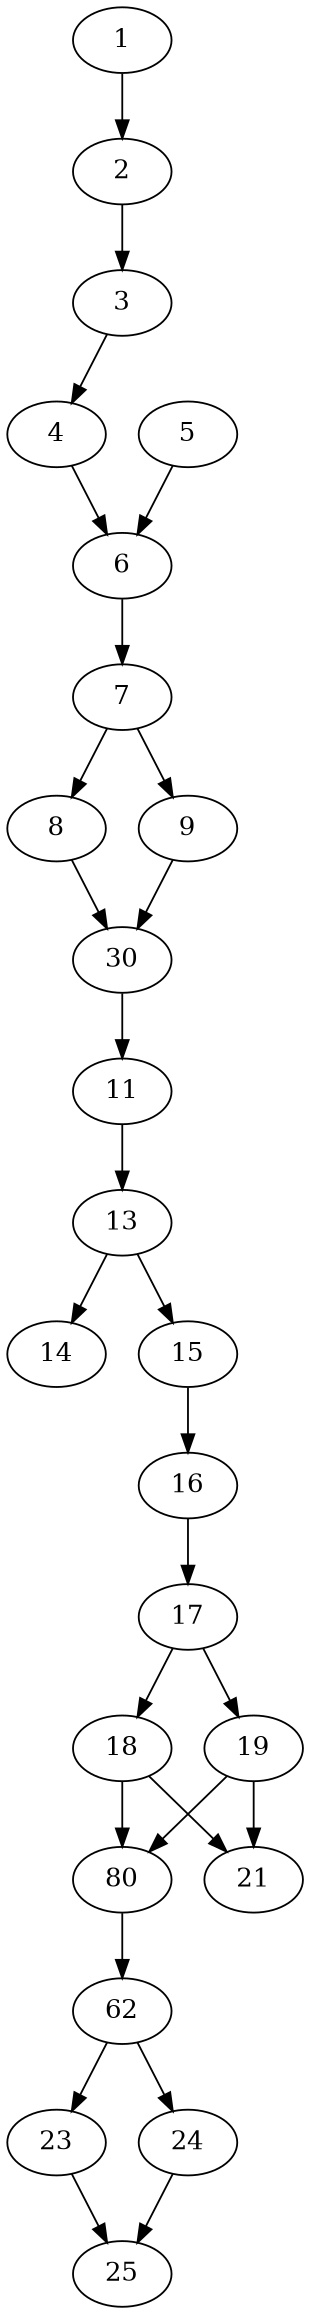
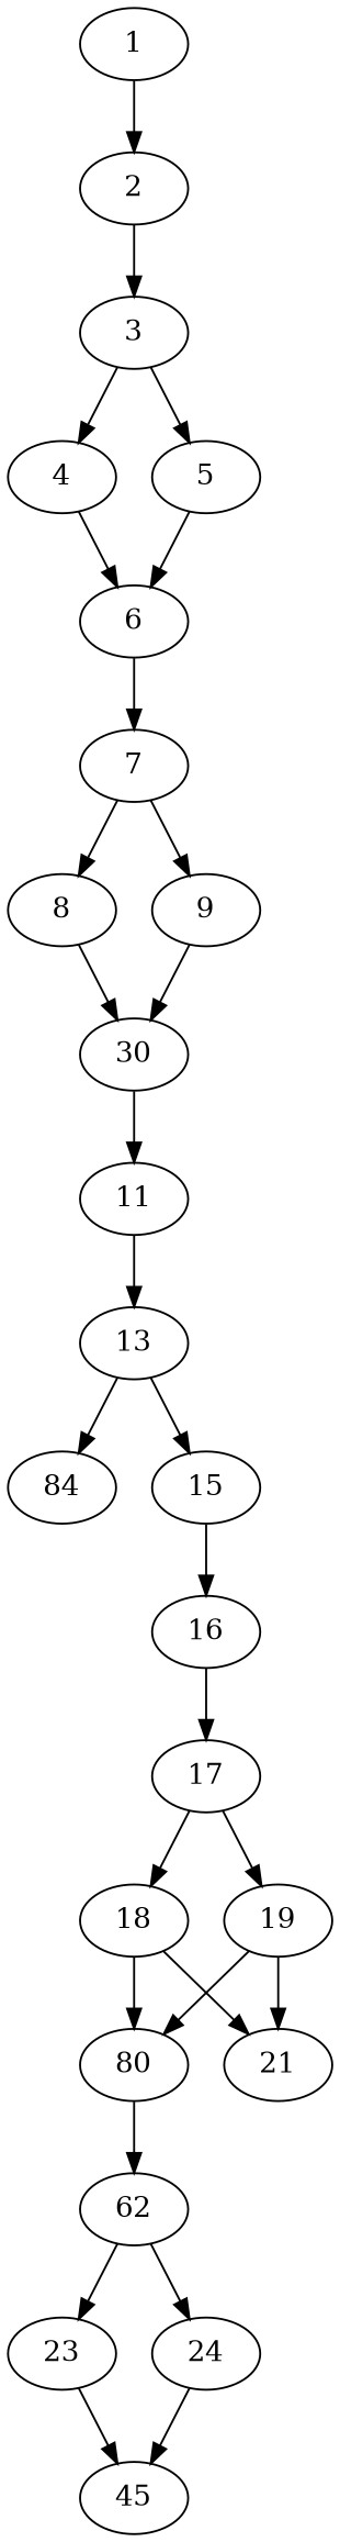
  digraph {
    node [alpha=0.06]
    1 [expect_size=22739968]
    2 [alpha=0.15 expect_size=34237440]
    3 [expect_size=26133504]
    4 [alpha=0.16 expect_size=19932160]
    5 [alpha=0.03 expect_size=44764160]
    6 [alpha=0.11 expect_size=7775232]
    7 [alpha=0.14 expect_size=23634944]
    8 [alpha=0.13 expect_size=29388800]
    9 [alpha=0.10 expect_size=48103424]
    n10 [alpha=0.02 expect_size=33053696 label=30]
    11 [expect_size=5543936]
    13 [alpha=0.09 expect_size=7862272]
-   14 [alpha=0.13 expect_size=21384192]
+   14 [alpha=0.13 expect_size=21384192 label=84]
    15 [expect_size=12012544]
    16 [alpha=0.11 expect_size=18750464]
    17 [alpha=0.07 expect_size=44225536]
    18 [alpha=0.19 expect_size=30045184]
    19 [alpha=0.00 expect_size=14156800]
    n19 [alpha=0.09 expect_size=38731776 label=80]
    21 [alpha=0.05 expect_size=44354560]
    n21 [alpha=0.14 expect_size=10611712 label=62]
    23 [alpha=0.11 expect_size=12939264]
    24 [alpha=0.15 expect_size=33587200]
-   25 [alpha=0.16 expect_size=16414720]
+   25 [alpha=0.16 expect_size=16414720 label=45]
    1 -> 2
    2 -> 3
    3 -> 4
+   3 -> 5
    4 -> 6
    5 -> 6
    6 -> 7
    7 -> 8
    7 -> 9
    8 -> n10
    9 -> n10
    n10 -> 11
    11 -> 13
    13 -> 14
    13 -> 15
    15 -> 16
    16 -> 17
    17 -> 18
    17 -> 19
    18 -> n19
    18 -> 21
    19 -> n19
    19 -> 21
    n19 -> n21
    n21 -> 23
    n21 -> 24
    23 -> 25
    24 -> 25
  }
